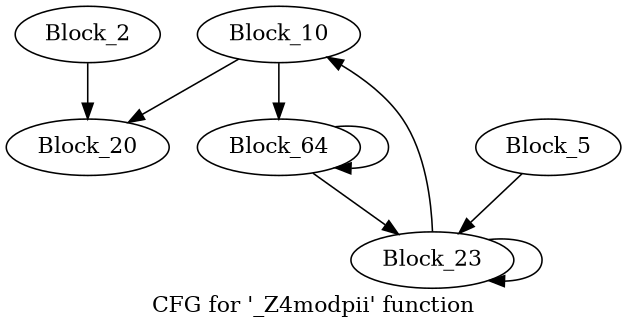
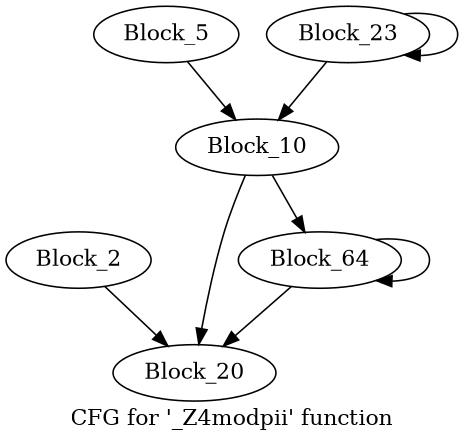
  digraph {
    label="CFG for '_Z4modpii' function"
    edge [tailport=s1]
    n1 [label=Block_2]
    n2 [label=Block_20]
    n3 [label=Block_10]
    n4 [label=Block_64]
    n5 [label=Block_5]
    n6 [label=Block_23]
    n1 -> n2
    n3 -> n2 [tailport=s0]
    n3 -> n4
-   n4 -> n6 [tailport=s0]
+   n4 -> n2 [tailport=s0]
    n4 -> n4
-   n5 -> n6 [tailport=s0]
+   n5 -> n3 [tailport=s0]
    n6 -> n3 [tailport=s0]
    n6 -> n6
  }
